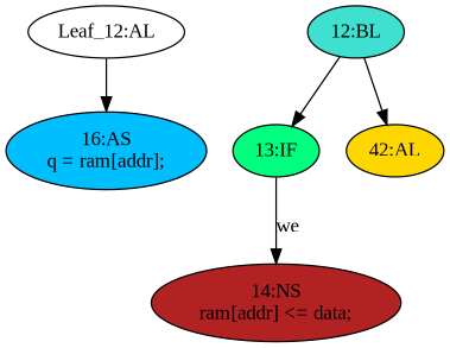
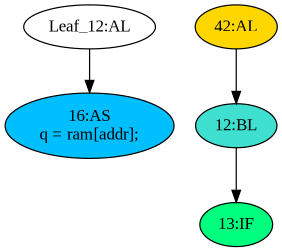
  strict digraph {
    fontname="Liberation Serif"
    node [fontname="Liberation Serif" statements="[]" style=filled]
    edge [cond="[]" fontname="Liberation Serif" lineno=None]
    n1 [ast="<pyverilog.vparser.ast.Assign object at 0x7fbc3a931390>" def_var="['q']" fillcolor=deepskyblue label="16:AS\nq = ram[addr];" typ=Assign use_var="['ram', 'addr']"]
    n2 [ast="<pyverilog.vparser.ast.Block object at 0x7fbc3a923610>" fillcolor=turquoise label="12:BL" typ=Block]
    n3 [ast="<pyverilog.vparser.ast.IfStatement object at 0x7fbc3a9234d0>" fillcolor=springgreen label="13:IF" typ=IfStatement]
-   n4 [ast="<pyverilog.vparser.ast.NonblockingSubstitution object at 0x7fbc3a8cecd0>" fillcolor=firebrick label="14:NS\nram[addr] <= data;" statements="[<pyverilog.vparser.ast.NonblockingSubstitution object at 0x7fbc3a8cecd0>]" typ=NonblockingSubstitution]
    n5 [def_var="['ram']" label="Leaf_12:AL" statements="" style=""]
    n6 [ast="<pyverilog.vparser.ast.Always object at 0x7fbc3a9233d0>" clk_sens=True fillcolor=gold label="42:AL" sens="['clk']" typ=Always use_var="['we', 'data']"]
    n2 -> n3
-   n3 -> n4 [cond="['we']" label=we lineno=13]
    n5 -> n1 [cond="" lineno=""]
-   n2 -> n6
+   n6 -> n2
  }
